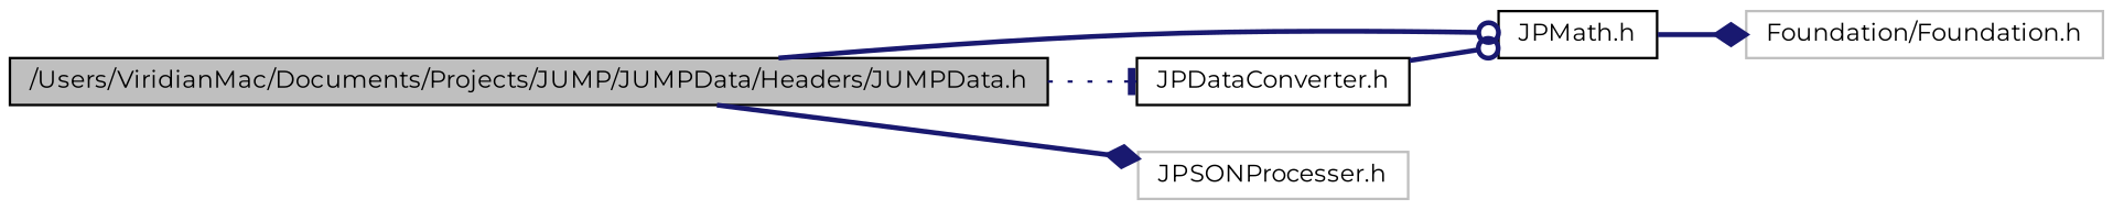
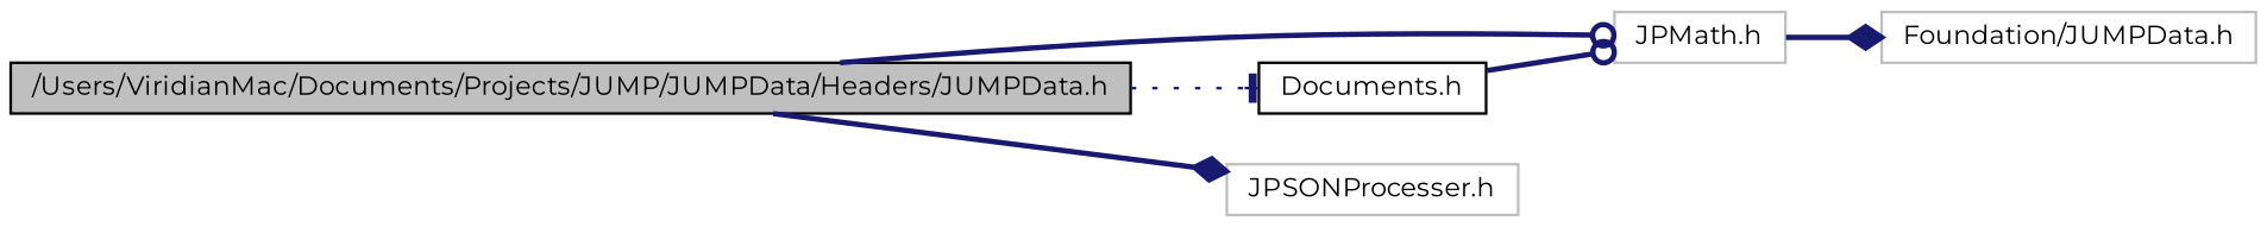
  digraph {
    fontname=Montserrat
    rankdir=LR
    node [color=black fillcolor=white fontname=Montserrat fontsize=10 shape=record style=filled]
    edge [arrowhead=odot color=midnightblue fontname=Montserrat fontsize=10 labelfontname=FreeSans labelfontsize=10 style=bold]
    n1 [fillcolor=grey75 fontcolor=black height=0.2 label="/Users/ViridianMac/Documents/Projects/JUMP/JUMPData/Headers/JUMPData.h" width=0.4]
-   n2 [height=0.2 label="JPMath.h" width=0.4]
-   n3 [height=0.2 label="JPDataConverter.h" width=0.4]
+   n2 [color=grey75 height=0.2 label="JPMath.h" width=0.4]
+   n3 [height=0.2 label="Documents.h" width=0.4]
    n4 [color=grey75 height=0.2 label="JPSONProcesser.h" width=0.4]
-   n5 [color=grey75 height=0.2 label="Foundation/Foundation.h" width=0.4]
+   n5 [color=grey75 height=0.2 label="Foundation/JUMPData.h" width=0.4]
    n1 -> n2
    n1 -> n3 [arrowhead=tee style=dotted]
    n1 -> n4 [arrowhead=diamond]
    n2 -> n5 [arrowhead=diamond]
    n3 -> n2
  }
